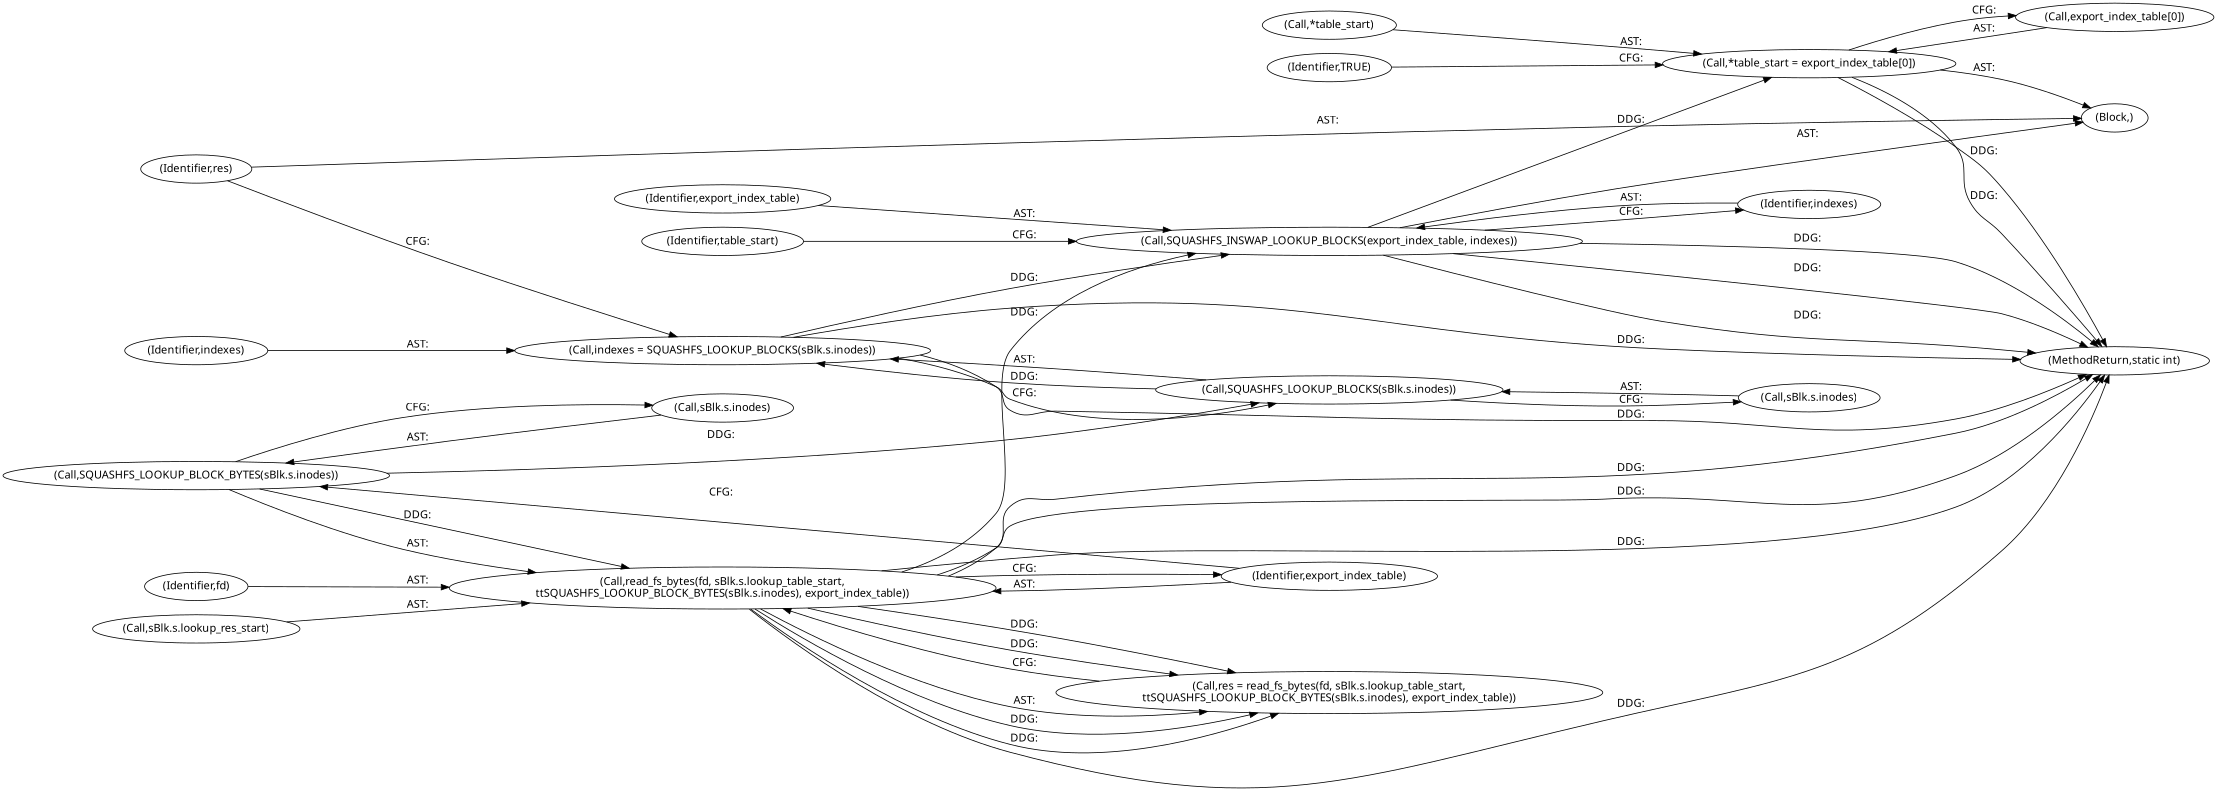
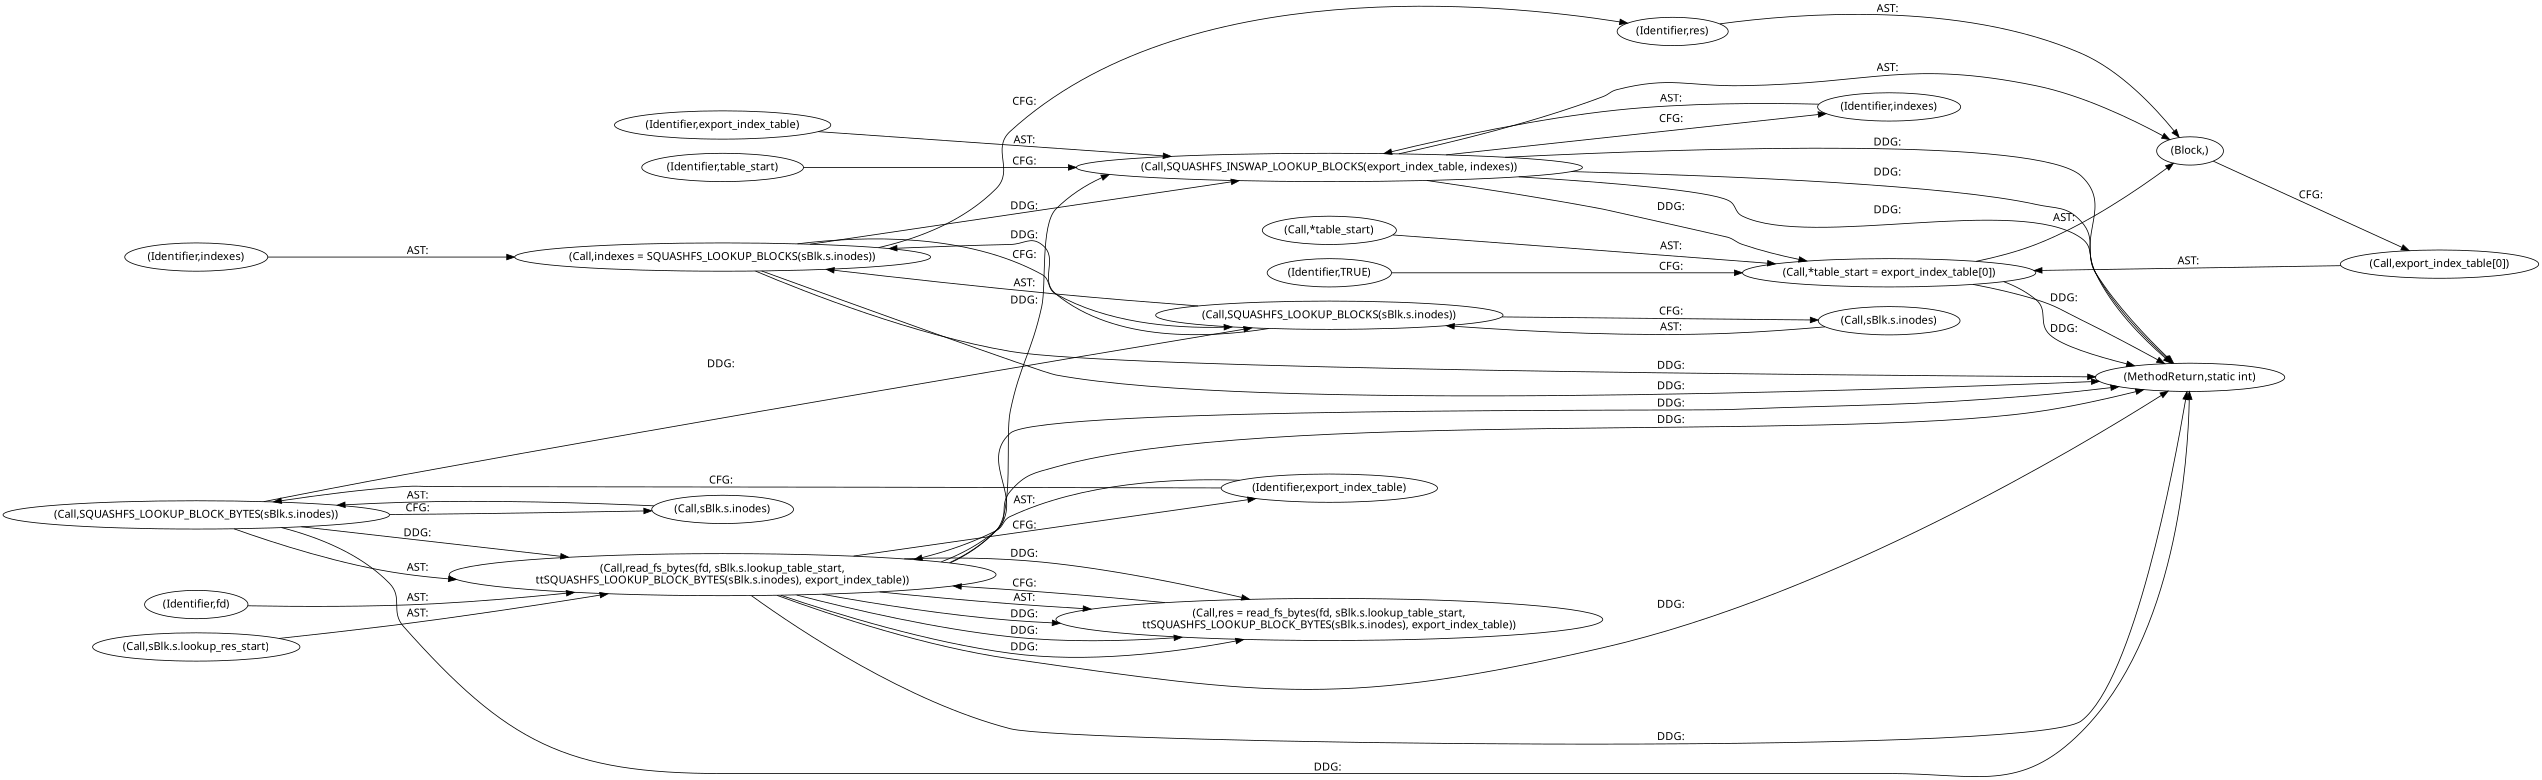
  digraph {
    fontname="Noto Sans"
    rankdir=LR
    node [fontname="Noto Sans"]
    edge [fontname="Noto Sans"]
    n1 [label="(Call,*table_start = export_index_table[0])"]
    n2 [label="(Call,export_index_table[0])"]
    n3 [label="(MethodReturn,static int)"]
    n4 [label="(Block,)"]
    n5 [label="(Call,SQUASHFS_INSWAP_LOOKUP_BLOCKS(export_index_table, indexes))"]
    n6 [label="(Identifier,indexes)"]
    n7 [label="(Call,read_fs_bytes(fd, sBlk.s.lookup_table_start,\n\t\tSQUASHFS_LOOKUP_BLOCK_BYTES(sBlk.s.inodes), export_index_table))"]
    n8 [label="(Call,res = read_fs_bytes(fd, sBlk.s.lookup_table_start,\n\t\tSQUASHFS_LOOKUP_BLOCK_BYTES(sBlk.s.inodes), export_index_table))"]
    n9 [label="(Identifier,export_index_table)"]
    n10 [label="(Call,SQUASHFS_LOOKUP_BLOCK_BYTES(sBlk.s.inodes))"]
    n11 [label="(Call,sBlk.s.inodes)"]
    n12 [label="(Call,SQUASHFS_LOOKUP_BLOCKS(sBlk.s.inodes))"]
    n13 [label="(Call,indexes = SQUASHFS_LOOKUP_BLOCKS(sBlk.s.inodes))"]
    n14 [label="(Call,sBlk.s.inodes)"]
    n15 [label="(Identifier,indexes)"]
    n16 [label="(Identifier,table_start)"]
    n17 [label="(Identifier,res)"]
    n18 [label="(Call,*table_start)"]
    n19 [label="(Identifier,fd)"]
    n20 [label="(Identifier,TRUE)"]
    n21 [label="(Identifier,export_index_table)"]
    n22 [label="(Call,sBlk.s.lookup_res_start)"]
-   n1 -> n2 [label="CFG: "]
+   n4 -> n2 [label="CFG: "]
    n1 -> n3 [label="DDG: "]
    n1 -> n3 [label="DDG: "]
    n1 -> n4 [label="AST: "]
    n2 -> n1 [label="AST: "]
    n5 -> n1 [label="DDG: "]
    n5 -> n3 [label="DDG: "]
    n5 -> n3 [label="DDG: "]
    n5 -> n3 [label="DDG: "]
    n5 -> n4 [label="AST: "]
    n5 -> n6 [label="CFG: "]
    n6 -> n5 [label="AST: "]
    n7 -> n3 [label="DDG: "]
    n7 -> n3 [label="DDG: "]
    n7 -> n3 [label="DDG: "]
    n7 -> n3 [label="DDG: "]
    n7 -> n5 [label="DDG: "]
    n7 -> n8 [label="AST: "]
    n7 -> n8 [label="DDG: "]
    n7 -> n8 [label="DDG: "]
    n7 -> n8 [label="DDG: "]
    n7 -> n8 [label="DDG: "]
    n7 -> n9 [label="CFG: "]
    n8 -> n7 [label="CFG: "]
    n9 -> n7 [label="AST: "]
    n9 -> n10 [label="CFG: "]
+   n10 -> n3 [label="DDG: "]
    n10 -> n7 [label="AST: "]
    n10 -> n7 [label="DDG: "]
    n10 -> n11 [label="CFG: "]
    n10 -> n12 [label="DDG: "]
    n11 -> n10 [label="AST: "]
    n12 -> n13 [label="AST: "]
    n12 -> n13 [label="DDG: "]
    n12 -> n14 [label="CFG: "]
    n13 -> n3 [label="DDG: "]
    n13 -> n3 [label="DDG: "]
    n13 -> n5 [label="DDG: "]
    n13 -> n12 [label="CFG: "]
    n14 -> n12 [label="AST: "]
    n15 -> n13 [label="AST: "]
    n16 -> n5 [label="CFG: "]
    n17 -> n4 [label="AST: "]
-   n17 -> n13 [label="CFG: "]
+   n13 -> n17 [label="CFG: "]
    n18 -> n1 [label="AST: "]
    n19 -> n7 [label="AST: "]
    n20 -> n1 [label="CFG: "]
    n21 -> n5 [label="AST: "]
    n22 -> n7 [label="AST: "]
  }
